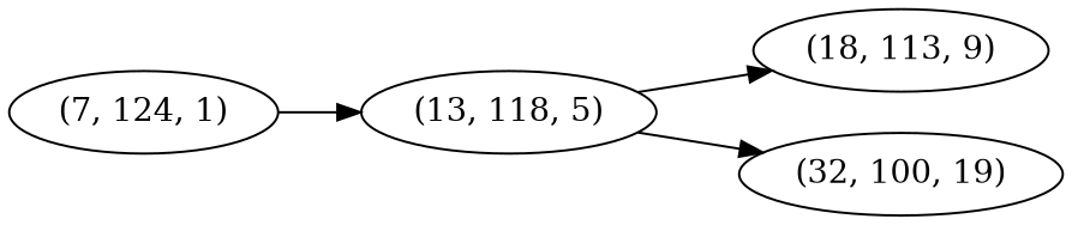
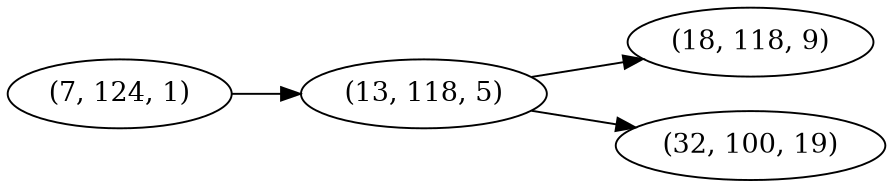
  digraph {
    rankdir=LR
    "(7, 124, 1)"
    "(13, 118, 5)"
-   "(18, 113, 9)"
+   "(18, 113, 9)" [label="(18, 118, 9)"]
    "(32, 100, 19)"
    "(7, 124, 1)" -> "(13, 118, 5)"
    "(13, 118, 5)" -> "(18, 113, 9)"
    "(13, 118, 5)" -> "(32, 100, 19)"
  }
